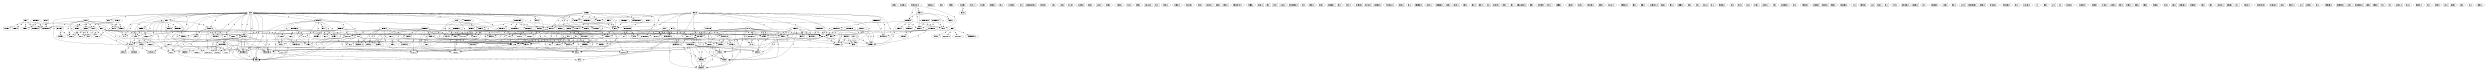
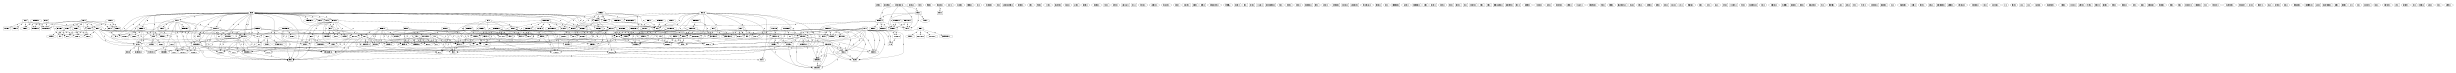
  digraph {
    fontname=Lato
    node [fontname=Lato shape=note]
    edge [fontname=Lato]
    n1 [label="hilger(1)"]
    n2 [label="barringer(1)"]
    n3 [label="map(6)"]
    n4 [label="volume(1)"]
    n5 [label="tutorial(1)"]
    n6 [label="article(2)" shape=octagon]
    n7 [label="publication(1)"]
    n8 [label="companion(3)"]
    n9 [label="want(2)"]
    n10 [label="replace(2)"]
    n11 [label="problem(1)"]
    n12 [label="trig(1)" shape=octagon]
    n13 [label="gene(1)" shape=octagon]
    n14 [label="faq(5)" shape=octagon]
    n15 [label="paperback(1)" shape=octagon]
    n16 [label="star(2)" shape=octagon]
    n17 [label="math(1)"]
    n18 [label="unit(1)"]
    n19 [label="section(2)" shape=octagon]
    n20 [label="parallax(2)" shape=octagon]
    n21 [label="parsecs(1)"]
    n22 [label="format(2)"]
    n23 [label="gov(2)" shape=octagon]
    n24 [label="part(1)"]
    n25 [label="arc(3)"]
    n26 [label="name(1)" shape=octagon]
    n27 [label="convert(2)" shape=octagon]
    n28 [label="nasa(4)" shape=octagon]
    n29 [label="space(4)"]
    n30 [label="catalog(2)"]
    n31 [label="coordinates(1)"]
    n32 [label="scale(1)"]
    n33 [label="trignometry(3)" shape=octagon]
    n34 [label="formula(2)" shape=octagon]
    n35 [label="distance(2)" shape=octagon]
    n36 [label="purpose(1)"]
    n37 [label="net(1)"]
    n38 [label="sphere(1)"]
    n39 [label="ra(1)"]
    n40 [label="declination(2)"]
    n41 [label="see(1)"]
    n42 [label="pub(1)" shape=octagon]
    n43 [label="obtain(1)"]
    n44 [label="generate(1)"]
    n45 [label="specifies(1)" shape=octagon]
    n46 [label="ascension(1)"]
    n47 [label="database(1)" shape=octagon]
    n48 [label="software(7)" shape=octagon]
    n49 [label="fits(2)"]
    n50 [label="read(2)"]
    n51 [label="ppm(1)" shape=octagon]
    n52 [label="astro(1)" shape=octagon]
    n53 [label="use(1)" shape=octagon]
    n54 [label="write(1)" shape=octagon]
    n55 [label="image(1)"]
    n56 [label="period(1)"]
    n57 [label="minute(1)" shape=octagon]
    n58 [label="flight(3)"]
    n59 [label="handbook(3)" shape=octagon]
    n60 [label="university(3)"]
    n61 [label="domain(1)" shape=octagon]
    n62 [label="works(2)"]
    n63 [label="find(2)" shape=octagon]
    n64 [label="ephemeris(3)"]
    n65 [label="capacity(1)" shape=octagon]
    n66 [label="system(2)" shape=octagon]
    n67 [label="satellite(2)"]
    n68 [label="tracking(1)" shape=octagon]
    n69 [label="planetarium(1)"]
    n70 [label="includes(4)" shape=octagon]
    n71 [label="package(1)"]
    n72 [label="understand(1)" shape=octagon]
    n73 [label="km(5)" shape=octagon]
    n74 [label="year(1)"]
    n75 [label="energy(3)" shape=octagon]
    n76 [label="impacts(1)" shape=octagon]
    n77 [label="scaling(2)"]
    n78 [label="probability(1)"]
    n79 [label="example(2)" shape=octagon]
    n80 [label="front(1)"]
    n81 [label="cm(3)" shape=octagon]
    n82 [label="site(1)"]
    n83 [label="alluvium(1)"]
    n84 [label="crater(4)" shape=octagon]
    n85 [label="rock(1)"]
    n86 [label="asteroid(2)" shape=octagon]
    n87 [label="body(8)" shape=octagon]
    n88 [label="surface(1)" shape=octagon]
    n89 [label="gravity(2)"]
    n90 [label="factor(3)" shape=octagon]
    n91 [label="collapse(1)"]
    n92 [label="created(1)" shape=octagon]
    n93 [label="particle(2)"]
    n94 [label="pioneer(1)"]
    n95 [label="field(3)" shape=octagon]
    n96 [label="density(2)"]
    n97 [label="test(2)" shape=octagon]
    n98 [label="galaxy(1)"]
    n99 [label="hierarchical(1)"]
    n100 [label="tree(1)"]
    n101 [label="number(1)" shape=octagon]
    n102 [label="observatory(3)" shape=octagon]
    n103 [label="book(2)"]
    n104 [label="contains(4)"]
    n105 [label="work(1)" shape=octagon]
    n106 [label="motion(1)" shape=octagon]
    n107 [label="worth(1)" shape=octagon]
    n108 [label="earth(11)"]
    n109 [label="detail(1)" shape=octagon]
    n110 [label="mapping(2)"]
    n111 [label="crossing(1)"]
    n112 [label="speech(1)"]
    n113 [label="ntis(1)" shape=octagon]
    n114 [label="lawrence(1)" shape=octagon]
    n115 [label="add(1)"]
    n116 [label="microcomputer(1)"]
    n117 [label="cambridge(3)"]
    n118 [label="rd(1)"]
    n119 [label="ed(3)"]
    n120 [label="update(1)" shape=octagon]
    n121 [label="counter(1)" shape=octagon]
    n122 [label="yale(1)" shape=octagon]
    n123 [label="guide(1)"]
    n124 [label="orville(1)" shape=octagon]
    n125 [label="target(2)"]
    n126 [label="compute(1)"]
    n127 [label="simulation(3)" shape=octagon]
    n128 [label="method(1)" shape=octagon]
    n129 [label="evaluation(1)" shape=octagon]
    n130 [label="usgs(1)"]
    n131 [label="send(2)" shape=octagon]
    n132 [label="quote(2)" shape=octagon]
    n133 [label="price(2)"]
    n134 [label="way(2)" shape=octagon]
    n135 [label="pick(1)" shape=octagon]
    n136 [label="know(1)"]
    n137 [label="cared(1)"]
    n138 [label="check(1)" shape=octagon]
    n139 [label="code(4)" shape=octagon]
    n140 [label="source(3)"]
    n141 [label="eugene(1)" shape=octagon]
    n142 [label="money(1)" shape=octagon]
    n143 [label="proof(1)" shape=octagon]
    n144 [label="license(2)" shape=octagon]
    n145 [label="tell(2)"]
    n146 [label="co(1)" shape=octagon]
    n147 [label="comp(1)" shape=octagon]
    n148 [label="miller(1)"]
    n149 [label="greengard(2)"]
    n150 [label="algorithm(3)" shape=octagon]
    n151 [label="correction(2)" shape=octagon]
    n152 [label="planet(1)" shape=octagon]
    n153 [label="flandern(1)" shape=octagon]
    n154 [label="usno(1)"]
    n155 [label="nature(1)" shape=octagon]
    n156 [label="hiroshima(1)"]
    n157 [label="pasadena(2)" shape=octagon]
    n158 [label="diameter(6)"]
    n159 [label="velocity(2)"]
    n160 [label="impact(2)"]
    n161 [label="sec(1)" shape=octagon]
    n162 [label="hold(1)" shape=octagon]
    n163 [label="subject(2)" shape=octagon]
    n164 [label="bombardment(1)"]
    n165 [label="experience(1)" shape=octagon]
    n166 [label="layman(1)"]
    n167 [label="comet(1)" shape=octagon]
    n168 [label="shoemaker(3)"]
    n169 [label="proposes(1)" shape=octagon]
    n170 [label="overview(1)"]
    n171 [label="examination(1)" shape=octagon]
    n172 [label="york(1)"]
    n173 [label="calif(1)"]
    n174 [label="tucson(1)" shape=octagon]
    n175 [label="came(1)" shape=octagon]
    n176 [label="material(1)" shape=octagon]
    n177 [label="examine(1)" shape=octagon]
    n178 [label="orbit(1)" shape=octagon]
    n179 [label="hockney(1)"]
    n180 [label="probe(1)"]
    n181 [label="inc(2)"]
    n182 [label="introduction(2)" shape=octagon]
    n183 [label="covers(1)"]
    n184 [label="roger(1)"]
    n185 [label="program(4)" shape=octagon]
    n186 [label="point(1)"]
    n187 [label="coastline(1)" shape=octagon]
    n188 [label="order(2)" shape=octagon]
    n189 [label="breakthrough(1)" shape=octagon]
    n190 [label="duffett(4)" shape=octagon]
    n191 [label="binney(1)"]
    n192 [label="set(1)"]
    n193 [label="drive(1)"]
    n194 [label="willman(1)"]
    n195 [label="week(2)" shape=octagon]
    n196 [label="time(1)" shape=octagon]
    n197 [label="turnaround(1)" shape=octagon]
    n198 [label="encyclopaedia(1)"]
    n199 [label="press(9)" shape=octagon]
    n200 [label="unc(1)" shape=octagon]
    n201 [label="bell(7)"]
    n202 [label="library(1)" shape=octagon]
    n203 [label="astronomy(8)" shape=octagon]
    n204 [label="design(1)"]
    n205 [label="taff(2)" shape=octagon]
    n206 [label="discussion(1)"]
    n207 [label="discusses(1)" shape=octagon]
    n208 [label="practitioner(1)" shape=octagon]
    n209 [label="stellar(1)" shape=octagon]
    n210 [label="bristol(1)" shape=octagon]
    n211 [label="princeton(2)"]
    n212 [label="edu(1)"]
    n213 [label="gehrels(1)" shape=octagon]
    n214 [label="history(1)" shape=octagon]
    n215 [label="influence(1)"]
    n216 [label="collision(1)"]
    n217 [label="snyder(2)" shape=octagon]
    n218 [label="center(3)"]
    n219 [label="impacting(1)"]
    n220 [label="cunningham(1)" shape=octagon]
    n221 [label="reston(1)"]
    n222 [label="unix(1)"]
    n223 [label="ephmeris(2)"]
    n224 [label="sky(3)"]
    n225 [label="box(1)" shape=octagon]
    n226 [label="reference(2)"]
    n227 [label="manual(1)" shape=octagon]
    n228 [label="projection(1)"]
    n229 [label="bate(1)"]
    n230 [label="stanley(1)"]
    n231 [label="willmann(5)"]
    n232 [label="origin(1)" shape=octagon]
    n233 [label="text(1)"]
    n234 [label="today(1)"]
    n235 [label="pb(2)"]
    n236 [label="discount(1)"]
    n237 [label="suite(1)"]
    n238 [label="byte(1)"]
    n239 [label="determination(1)"]
-   n240 [label="title(1)" shape=octagon]
    n241 [label="catalogue(1)"]
    n242 [label="jerry(1)"]
    n243 [label="information(3)" shape=octagon]
    n244 [label="moffett(1)" shape=octagon]
    n245 [label="woolard(1)" shape=octagon]
    n246 [label="computer(5)" shape=octagon]
    n247 [label="philip(1)"]
    n248 [label="calculator(1)" shape=octagon]
    n249 [label="latter(1)"]
    n250 [label="summary(1)" shape=octagon]
    n251 [label="laboratory(2)"]
    n252 [label="bretagnon(1)" shape=octagon]
    n253 [label="spacecraft(2)" shape=octagon]
    n254 [label="gpo(1)"]
    n255 [label="peter(1)" shape=octagon]
    n256 [label="compendium(1)"]
    n257 [label="demo(1)"]
    n258 [label="desk(1)" shape=octagon]
    n259 [label="plotted(1)"]
    n260 [label="date(1)" shape=octagon]
    n261 [label="propulsion(2)"]
    n262 [label="helin(1)"]
    n263 [label="delta(3)"]
    n264 [label="equivalent(1)"]
    n265 [label="projectile(2)" shape=octagon]
    n266 [label="bomb(1)" shape=octagon]
    n267 [label="rokhlin(1)"]
    n268 [label="journal(2)" shape=octagon]
    n269 [label="hdv(2)"]
    n270 [label="research(1)" shape=octagon]
    n271 [label="oct(1)" shape=octagon]
    n272 [label="govt(1)"]
    n273 [label="siam(1)" shape=octagon]
    n274 [label="pluto(1)"]
    n275 [label="synthesis(1)"]
    n276 [label="supp(1)" shape=octagon]
    n277 [label="kt(2)" shape=octagon]
    n278 [label="pi(1)" shape=octagon]
    n279 [label="philadelphia(1)"]
    n280 [label="bbss(1)" shape=octagon]
    n281 [label="report(3)"]
    n282 [label="precision(1)" shape=octagon]
    n283 [label="diskette(1)"]
    n284 [label="contact(1)"]
    n285 [label="genie(1)"]
    n286 [label="broomfield(1)" shape=octagon]
    n287 [label="jangle(2)" shape=octagon]
    n288 [label="sun(1)"]
    n289 [label="attitude(1)" shape=octagon]
    n290 [label="series(2)" shape=octagon]
    n291 [label="mb(1)"]
    n292 [label="track(1)"]
    n293 [label="rev(1)"]
    n294 [label="survey(1)" shape=octagon]
    n295 [label="database(2)" shape=octagon]
    n296 [label="calculation(1)"]
    n297 [label="frontier(1)"]
    n298 [label="service(2)"]
    n299 [label="charge(1)" shape=octagon]
    n300 [label="van(1)" shape=octagon]
    n301 [label="clemence(1)" shape=octagon]
    n302 [label="wolfe(1)"]
    n303 [label="reddy(1)" shape=octagon]
    n304 [label="album(1)"]
    n305 [label="interscience(1)"]
    n306 [label="meteor(1)"]
    n307 [label="newcomb(1)" shape=octagon]
    n308 [label="exposition(1)" shape=octagon]
    n309 [label="jon(1)"]
    n310 [label="minovitch(2)" shape=octagon]
    n311 [label="dover(2)" shape=octagon]
    n312 [label="lunar(1)"]
    n313 [label="tnt(2)" shape=octagon]
    n314 [label="ny(1)" shape=octagon]
    n315 [label="feng(1)" shape=octagon]
    n316 [label="mit(2)"]
    n317 [label="rms(1)"]
    n318 [label="vol(2)"]
    n319 [label="almanac(1)" shape=octagon]
    n320 [label="computing(2)" shape=octagon]
    n321 [label="expect(1)" shape=octagon]
    n322 [label="voxland(1)"]
    n323 [label="mueller(1)"]
    n324 [label="gives(1)"]
    n325 [label="bureau(1)"]
    n326 [label="force(1)"]
    n327 [label="appel(1)" shape=octagon]
    n328 [label="edition(1)" shape=octagon]
    n329 [label="ailab(1)" shape=octagon]
    n330 [label="back(1)"]
    n331 [label="brittanica(1)"]
    n332 [label="galactic(1)" shape=octagon]
    n333 [label="dec(1)" shape=octagon]
    n334 [label="jet(2)" shape=octagon]
    n335 [label="availability(1)"]
    n336 [label="science(1)"]
    n337 [label="jpl(1)"]
    n338 [label="suitability(1)" shape=octagon]
    n339 [label="compuserve(1)" shape=octagon]
    n340 [label="customer(7)"]
    n341 [label="world(1)"]
    n342 [label="century(1)" shape=octagon]
    n343 [label="ibm(1)"]
    n344 [label="include(1)"]
    n345 [label="look(1)" shape=octagon]
    n346 [label="december(1)" shape=octagon]
    n347 [label="spaceflight(1)"]
    n348 [label="mind(1)"]
    n349 [label="computation(1)"]
    n350 [label="note(1)"]
    n351 [label="office(1)"]
    n352 [label="usa(1)"]
    n353 [label="list(1)" shape=octagon]
    n354 [label="simplicity(1)"]
    n355 [label="john(2)" shape=octagon]
    n356 [label="accuracy(1)" shape=octagon]
    n357 [label="hut(1)"]
    n358 [label="cartog(1)" shape=octagon]
    n359 [label="isbn(1)"]
    n360 [label="paper(2)"]
    n361 [label="mica(1)" shape=octagon]
    n362 [label="call(1)" shape=octagon]
    n363 [label="meeus(2)" shape=octagon]
    n3 -> n4 [label=1]
    n3 -> n5 [label=2]
    n3 -> n6 [label=1]
    n3 -> n7 [label=2]
    n3 -> n8 [label=1]
    n3 -> n9 [label=1]
    n9 -> n10 [label=1]
    n14 -> n15 [label=1]
    n14 -> n16 [label=2]
    n14 -> n17 [label=1]
    n14 -> n18 [label=1]
    n14 -> n19 [label=3]
    n14 -> n20 [label=1]
    n14 -> n21 [label=2]
    n14 -> n22 [label=1]
    n14 -> n23 [label=2]
    n14 -> n24 [label=1]
    n14 -> n25 [label=2]
    n14 -> n26 [label=1]
    n14 -> n27 [label=2]
    n14 -> n27 [label=2]
    n14 -> n28 [label=2]
    n14 -> n29 [label=1]
    n14 -> n30 [label=2]
    n14 -> n31 [label=1]
    n14 -> n32 [label=1]
    n14 -> n33 [label=1]
    n14 -> n34 [label=1]
    n14 -> n35 [label=1]
    n14 -> n36 [label=2]
    n14 -> n37 [label=1]
    n14 -> n38 [label=1]
    n14 -> n39 [label=1]
    n14 -> n40 [label=1]
    n14 -> n41 [label=1]
    n14 -> n42 [label=2]
    n16 -> n20 [label=1]
    n16 -> n23 [label=1]
    n16 -> n25 [label=1]
    n16 -> n28 [label=1]
    n16 -> n31 [label=1]
    n16 -> n40 [label=1]
    n16 -> n43 [label=1]
    n16 -> n44 [label=1]
    n16 -> n45 [label=1]
    n16 -> n46 [label=1]
    n16 -> n47 [label=1]
    n19 -> n21 [label=1]
    n19 -> n23 [label=1]
    n19 -> n25 [label=1]
    n19 -> n28 [label=1]
    n19 -> n32 [label=1]
    n19 -> n42 [label=1]
    n20 -> n24 [label=1]
    n20 -> n27 [label=1]
    n20 -> n27 [label=1]
    n20 -> n32 [label=1]
    n20 -> n33 [label=1]
    n20 -> n34 [label=1]
    n20 -> n35 [label=1]
    n20 -> n38 [label=1]
    n20 -> n39 [label=1]
    n20 -> n41 [label=1]
    n22 -> n41 [label=2]
    n22 -> n48 [label=1]
    n22 -> n49 [label=1]
    n22 -> n50 [label=1]
    n22 -> n51 [label=1]
    n22 -> n52 [label=1]
    n22 -> n53 [label=1]
    n22 -> n54 [label=1]
    n22 -> n55 [label=1]
    n25 -> n28 [label=1]
    n25 -> n56 [label=1]
    n25 -> n57 [label=1]
    n27 -> n31 [label=2]
    n27 -> n32 [label=2]
    n27 -> n33 [label=2]
    n27 -> n33 [label=2]
    n27 -> n38 [label=2]
    n27 -> n38 [label=2]
    n27 -> n40 [label=2]
    n27 -> n40 [label=2]
    n27 -> n41 [label=2]
    n27 -> n41 [label=2]
    n28 -> n58 [label=1]
    n28 -> n59 [label=1]
    n28 -> n60 [label=1]
    n29 -> n30 [label=1]
    n29 -> n36 [label=1]
    n29 -> n37 [label=2]
    n29 -> n42 [label=1]
    n30 -> n42 [label=1]
    n30 -> n48 [label=1]
    n30 -> n61 [label=1]
    n31 -> n32 [label=1]
    n31 -> n33 [label=1]
    n31 -> n38 [label=1]
    n31 -> n40 [label=2]
    n31 -> n41 [label=1]
    n31 -> n45 [label=2]
    n31 -> n46 [label=2]
    n31 -> n47 [label=2]
    n31 -> n62 [label=1]
    n33 -> n63 [label=1]
    n34 -> n38 [label=1]
    n34 -> n40 [label=1]
    n34 -> n41 [label=1]
    n40 -> n41 [label=1]
    n48 -> n41 [label=1]
    n48 -> n52 [label=1]
    n48 -> n54 [label=1]
    n48 -> n64 [label=1]
    n48 -> n65 [label=1]
    n48 -> n66 [label=1]
    n48 -> n67 [label=1]
    n48 -> n68 [label=1]
    n48 -> n69 [label=1]
    n48 -> n70 [label=1]
    n49 -> n51 [label=2]
    n49 -> n53 [label=2]
    n49 -> n55 [label=2]
    n49 -> n71 [label=2]
    n50 -> n41 [label=1]
    n50 -> n52 [label=1]
    n50 -> n54 [label=1]
    n50 -> n72 [label=1]
    n53 -> n10 [label=3]
    n53 -> n41 [label=1]
    n53 -> n73 [label=1]
    n53 -> n74 [label=1]
    n53 -> n75 [label=1]
    n53 -> n76 [label=1]
    n53 -> n77 [label=1]
    n53 -> n78 [label=1]
    n64 -> n10 [label=1]
    n64 -> n10 [label=1]
    n64 -> n48 [label=1]
    n64 -> n65 [label=1]
    n64 -> n66 [label=2]
    n64 -> n66 [label=2]
    n64 -> n67 [label=1]
    n64 -> n67 [label=1]
    n64 -> n68 [label=1]
    n64 -> n68 [label=1]
    n64 -> n175 [label=1]
    n64 -> n175 [label=1]
    n66 -> n67 [label=1]
    n66 -> n68 [label=1]
    n66 -> n175 [label=1]
    n67 -> n68 [label=1]
    n70 -> n68 [label=1]
    n71 -> n22 [label=1]
    n73 -> n74 [label=1]
    n73 -> n88 [label=1]
    n73 -> n97 [label=1]
    n77 -> n162 [label=1]
    n79 -> n80 [label=1]
    n81 -> n82 [label=2]
    n81 -> n83 [label=2]
    n81 -> n84 [label=2]
    n81 -> n85 [label=2]
    n81 -> n86 [label=1]
    n84 -> n73 [label=3]
    n84 -> n85 [label=1]
    n84 -> n87 [label=2]
    n84 -> n88 [label=1]
    n84 -> n89 [label=1]
    n84 -> n90 [label=2]
    n84 -> n91 [label=1]
    n84 -> n92 [label=1]
    n86 -> n73 [label=1]
    n86 -> n74 [label=1]
    n86 -> n75 [label=1]
    n87 -> n62 [label=1]
    n87 -> n73 [label=1]
    n87 -> n92 [label=1]
    n87 -> n93 [label=1]
    n87 -> n94 [label=1]
    n87 -> n95 [label=1]
    n90 -> n73 [label=1]
    n90 -> n88 [label=1]
    n90 -> n96 [label=1]
    n99 -> n87 [label=2]
    n99 -> n87 [label=2]
    n99 -> n100 [label=1]
    n99 -> n100 [label=1]
    n102 -> n103 [label=1]
    n102 -> n104 [label=1]
    n102 -> n105 [label=1]
    n102 -> n106 [label=1]
    n103 -> n104 [label=1]
    n103 -> n105 [label=1]
    n103 -> n106 [label=1]
    n103 -> n107 [label=1]
    n104 -> n97 [label=1]
    n104 -> n105 [label=1]
    n104 -> n106 [label=1]
    n104 -> n108 [label=1]
    n104 -> n109 [label=1]
    n104 -> n110 [label=1]
    n108 -> n34 [label=1]
    n108 -> n73 [label=3]
    n108 -> n87 [label=1]
    n108 -> n88 [label=1]
    n108 -> n90 [label=2]
    n108 -> n91 [label=1]
    n108 -> n97 [label=2]
    n108 -> n111 [label=3]
    n117 -> n33 [label=1]
    n117 -> n118 [label=1]
    n117 -> n119 [label=1]
    n117 -> n120 [label=1]
    n125 -> n82 [label=1]
    n125 -> n83 [label=1]
    n125 -> n85 [label=1]
    n125 -> n87 [label=1]
    n125 -> n96 [label=1]
    n127 -> n87 [label=1]
    n127 -> n93 [label=1]
    n127 -> n100 [label=1]
    n127 -> n128 [label=1]
    n127 -> n129 [label=1]
    n130 -> n7 [label=2]
    n130 -> n8 [label=1]
    n130 -> n9 [label=1]
    n130 -> n131 [label=1]
    n130 -> n132 [label=0]
    n130 -> n133 [label=1]
    n130 -> n134 [label=1]
    n130 -> n135 [label=1]
    n130 -> n136 [label=2]
    n130 -> n137 [label=2]
    n130 -> n138 [label=1]
    n131 -> n23 [label=1]
    n131 -> n28 [label=1]
    n131 -> n135 [label=1]
    n131 -> n138 [label=1]
    n131 -> n139 [label=1]
    n131 -> n140 [label=1]
    n131 -> n141 [label=1]
    n131 -> n142 [label=1]
    n131 -> n143 [label=1]
    n131 -> n144 [label=1]
    n132 -> n135 [label=1]
    n132 -> n138 [label=1]
    n132 -> n142 [label=1]
    n132 -> n145 [label=1]
    n133 -> n135 [label=1]
    n133 -> n138 [label=1]
    n133 -> n142 [label=1]
    n133 -> n145 [label=1]
    n134 -> n146 [label=1]
    n139 -> n28 [label=1]
    n139 -> n94 [label=1]
    n139 -> n95 [label=1]
    n139 -> n144 [label=2]
    n149 -> n129 [label=1]
    n149 -> n150 [label=1]
    n150 -> n87 [label=1]
    n150 -> n93 [label=1]
    n150 -> n94 [label=1]
    n150 -> n95 [label=1]
    n150 -> n139 [label=1]
    n151 -> n82 [label=1]
    n151 -> n83 [label=1]
    n151 -> n85 [label=1]
    n151 -> n87 [label=1]
    n151 -> n88 [label=1]
    n151 -> n96 [label=1]
    n157 -> n6 [label=1]
    n157 -> n8 [label=1]
    n158 -> n73 [label=2]
    n158 -> n74 [label=1]
    n158 -> n76 [label=1]
    n158 -> n77 [label=1]
    n158 -> n87 [label=1]
    n158 -> n88 [label=1]
    n158 -> n89 [label=1]
    n158 -> n90 [label=1]
    n158 -> n96 [label=1]
    n158 -> n159 [label=1]
    n158 -> n160 [label=1]
    n159 -> n73 [label=1]
    n159 -> n96 [label=1]
    n159 -> n111 [label=1]
    n159 -> n161 [label=1]
    n163 -> n26 [label=1]
    n163 -> n29 [label=1]
    n163 -> n37 [label=1]
    n163 -> n108 [label=1]
    n163 -> n164 [label=1]
    n163 -> n165 [label=1]
    n163 -> n166 [label=1]
    n163 -> n167 [label=1]
    n168 -> n34 [label=1]
    n168 -> n84 [label=1]
    n168 -> n108 [label=1]
    n168 -> n166 [label=1]
    n168 -> n167 [label=1]
    n168 -> n169 [label=1]
    n168 -> n170 [label=1]
    n168 -> n171 [label=1]
    n173 -> n8 [label=1]
    n181 -> n86 [label=1]
    n181 -> n165 [label=1]
    n181 -> n182 [label=1]
    n181 -> n183 [label=1]
    n185 -> n48 [label=1]
    n185 -> n65 [label=1]
    n185 -> n66 [label=1]
    n185 -> n87 [label=1]
    n185 -> n100 [label=1]
    n185 -> n139 [label=1]
    n185 -> n140 [label=1]
    n185 -> n175 [label=1]
    n185 -> n186 [label=1]
    n185 -> n187 [label=1]
    n195 -> n146 [label=1]
    n195 -> n196 [label=1]
    n195 -> n197 [label=1]
    n199 -> n26 [label=1]
    n199 -> n29 [label=1]
    n199 -> n33 [label=1]
    n199 -> n37 [label=1]
    n199 -> n63 [label=1]
    n199 -> n87 [label=1]
    n199 -> n93 [label=1]
    n199 -> n94 [label=1]
    n199 -> n95 [label=1]
    n199 -> n119 [label=1]
    n199 -> n120 [label=1]
    n199 -> n129 [label=1]
    n199 -> n139 [label=1]
    n201 -> n86 [label=1]
    n201 -> n119 [label=3]
    n201 -> n182 [label=1]
    n201 -> n183 [label=1]
    n201 -> n202 [label=1]
    n201 -> n203 [label=1]
    n203 -> n68 [label=1]
    n203 -> n70 [label=1]
    n203 -> n120 [label=1]
    n205 -> n87 [label=1]
    n205 -> n206 [label=1]
    n205 -> n207 [label=1]
    n205 -> n208 [label=1]
    n205 -> n209 [label=1]
    n213 -> n53 [label=1]
    n213 -> n73 [label=1]
    n213 -> n74 [label=1]
    n213 -> n75 [label=1]
    n213 -> n76 [label=1]
    n213 -> n77 [label=1]
    n213 -> n78 [label=1]
    n213 -> n119 [label=1]
    n213 -> n160 [label=1]
    n217 -> n8 [label=1]
    n217 -> n9 [label=1]
    n217 -> n136 [label=1]
    n217 -> n137 [label=1]
    n218 -> n28 [label=1]
    n218 -> n134 [label=2]
    n218 -> n139 [label=1]
    n218 -> n140 [label=1]
    n218 -> n141 [label=1]
    n218 -> n143 [label=1]
    n218 -> n144 [label=1]
    n222 -> n48 [label=2]
    n222 -> n48 [label=2]
    n222 -> n65 [label=2]
    n222 -> n65 [label=2]
    n222 -> n66 [label=2]
    n222 -> n66 [label=2]
    n222 -> n139 [label=2]
    n222 -> n140 [label=2]
    n222 -> n140 [label=2]
    n222 -> n144 [label=1]
    n222 -> n144 [label=1]
    n222 -> n175 [label=2]
    n222 -> n175 [label=2]
    n222 -> n223 [label=1]
    n222 -> n223 [label=1]
    n222 -> n224 [label=1]
    n222 -> n224 [label=1]
    n223 -> n224 [label=1]
    n231 -> n202 [label=1]
    n231 -> n203 [label=1]
    n243 -> n41 [label=1]
    n243 -> n48 [label=1]
    n243 -> n52 [label=1]
    n243 -> n54 [label=1]
    n243 -> n134 [label=1]
    n243 -> n188 [label=1]
-   n253 -> n10 [label=1]
+   n246 -> n10 [label=1]
    n246 -> n87 [label=1]
    n246 -> n93 [label=1]
    n251 -> n105 [label=1]
    n251 -> n106 [label=1]
    n253 -> n37 [label=1]
    n261 -> n105 [label=1]
    n261 -> n106 [label=1]
    n263 -> n75 [label=2]
    n263 -> n86 [label=1]
    n263 -> n96 [label=2]
    n263 -> n264 [label=2]
    n263 -> n265 [label=2]
    n264 -> n75 [label=1]
    n264 -> n96 [label=1]
    n264 -> n97 [label=1]
    n264 -> n266 [label=1]
    n268 -> n87 [label=1]
    n268 -> n93 [label=1]
    n268 -> n100 [label=1]
    n277 -> n73 [label=1]
    n277 -> n75 [label=1]
    n277 -> n96 [label=1]
    n277 -> n97 [label=1]
    n277 -> n265 [label=1]
    n277 -> n278 [label=1]
    n281 -> n94 [label=1]
    n281 -> n95 [label=1]
    n287 -> n73 [label=1]
    n287 -> n96 [label=1]
    n287 -> n97 [label=1]
    n287 -> n264 [label=1]
    n290 -> n37 [label=1]
    n295 -> n37 [label=1]
    n298 -> n138 [label=1]
    n298 -> n299 [label=1]
    n311 -> n37 [label=1]
    n312 -> n60 [label=1]
    n312 -> n162 [label=1]
    n313 -> n73 [label=1]
    n313 -> n75 [label=2]
    n313 -> n96 [label=1]
    n313 -> n97 [label=1]
    n313 -> n265 [label=1]
    n313 -> n266 [label=1]
    n313 -> n278 [label=1]
    n316 -> n93 [label=1]
    n316 -> n94 [label=1]
    n316 -> n95 [label=1]
  }
